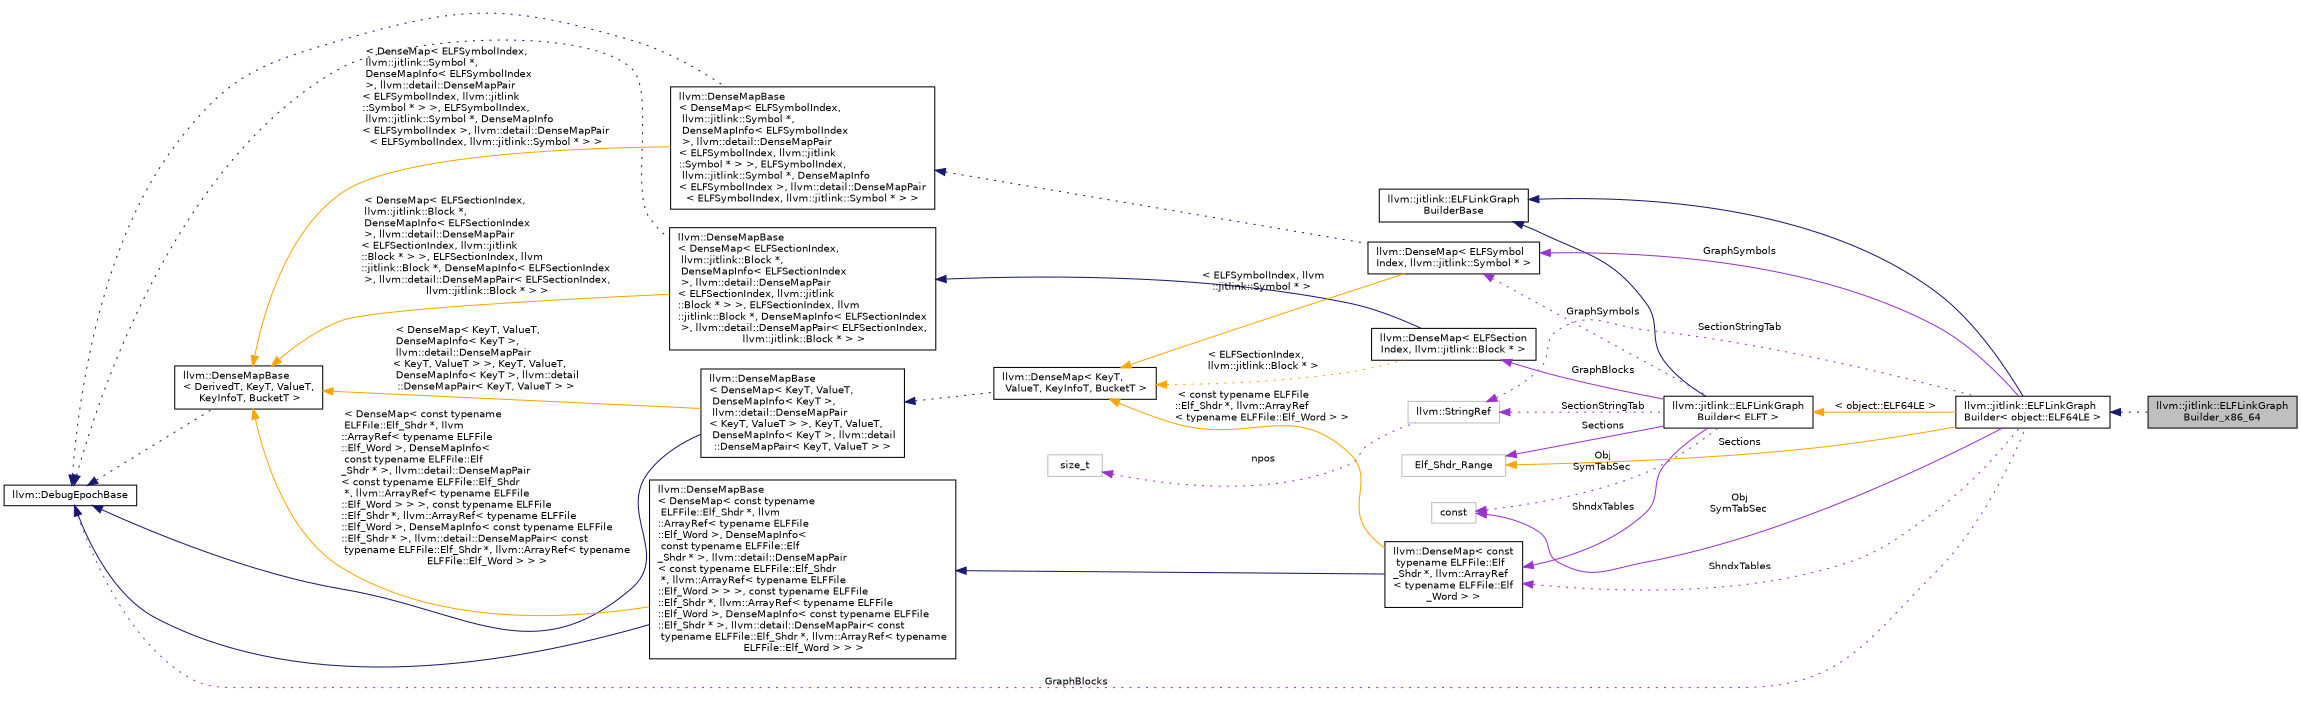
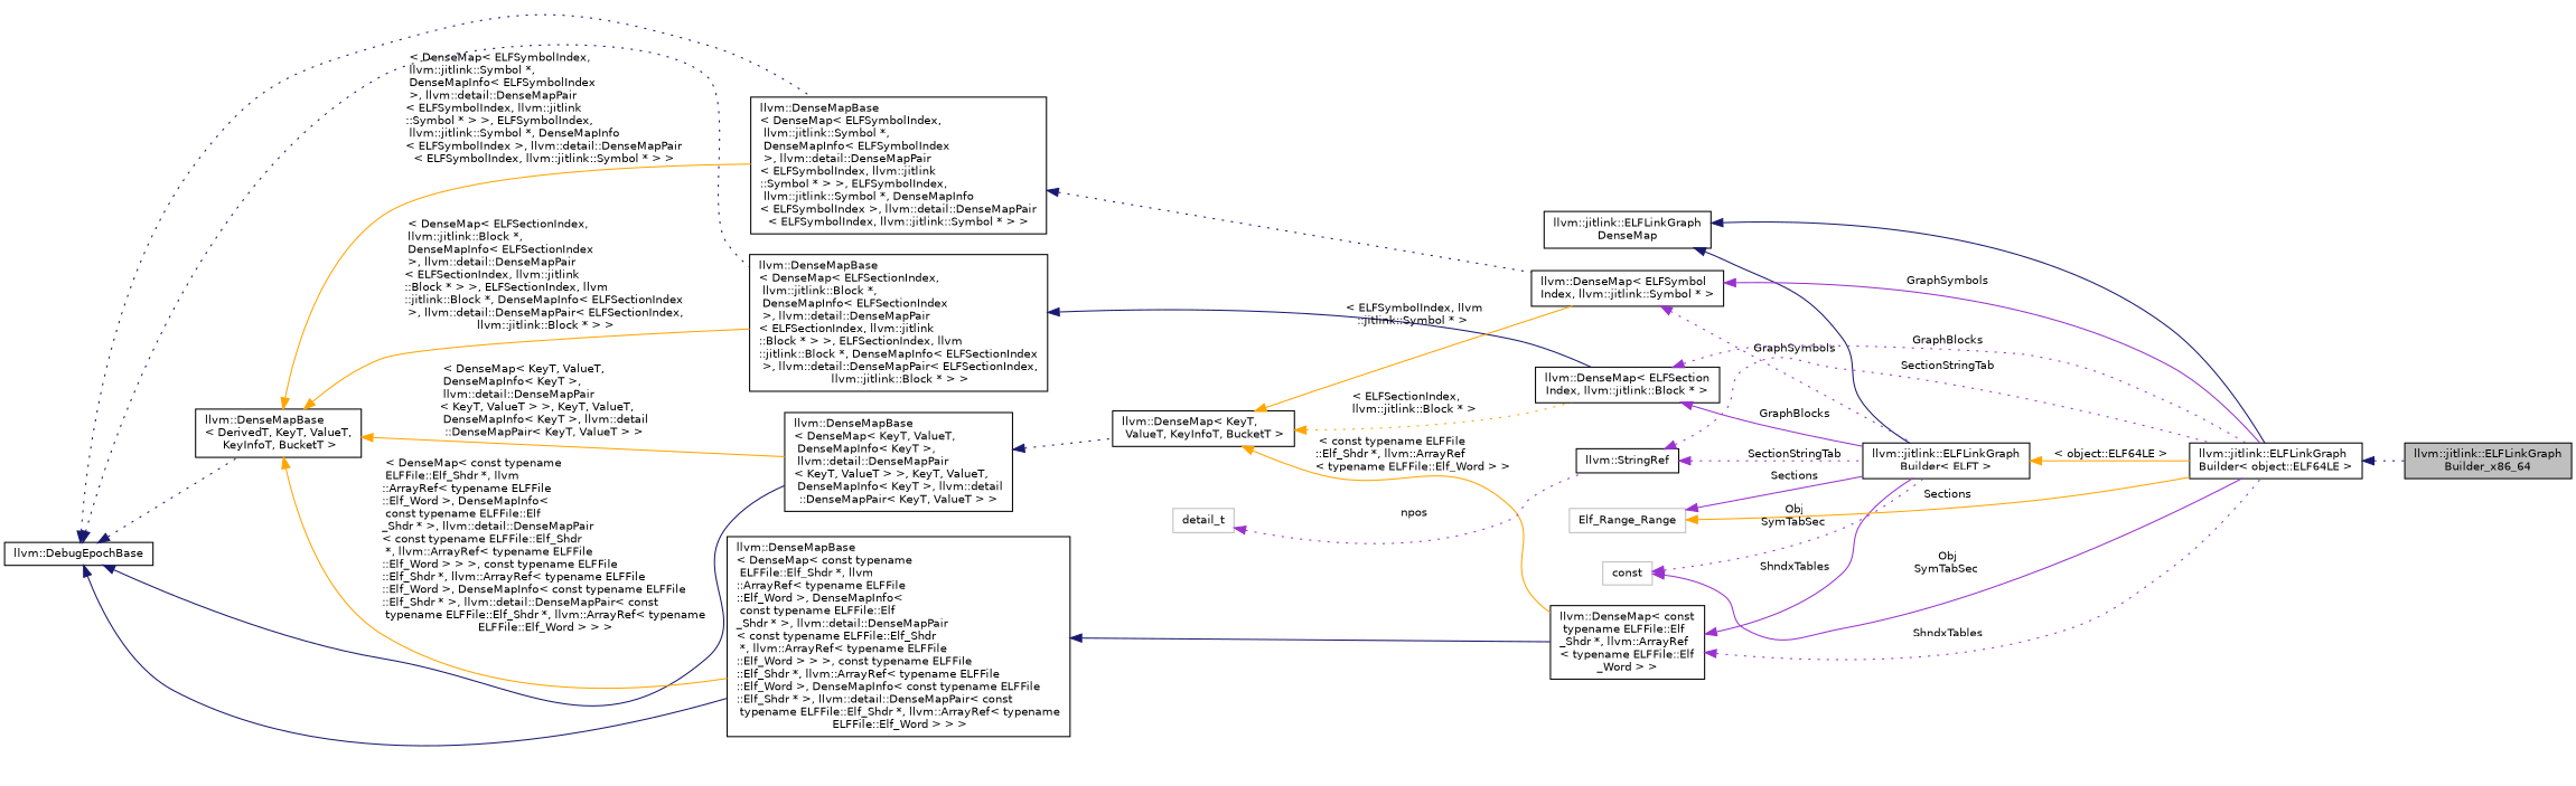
  digraph {
    rankdir=LR
    node [color=black fontname=Helvetica fontsize=10 shape=record]
    edge [color=midnightblue dir=back fontname=Helvetica fontsize=10 labelfontname=Helvetica labelfontsize=10 style=solid]
    n1 [fillcolor=grey75 fontcolor=black height=0.2 label="llvm::jitlink::ELFLinkGraph\lBuilder_x86_64" style=filled width=0.4]
    n2 [height=0.2 label="llvm::jitlink::ELFLinkGraph\lBuilder\< object::ELF64LE \>" width=0.4]
-   n3 [height=0.2 label="llvm::jitlink::ELFLinkGraph\lBuilderBase" width=0.4]
+   n3 [height=0.2 label="llvm::jitlink::ELFLinkGraph\lDenseMap" width=0.4]
    n4 [height=0.2 label="llvm::jitlink::ELFLinkGraph\lBuilder\< ELFT \>" width=0.4]
    n5 [height=0.2 label="llvm::DenseMap\< ELFSymbol\lIndex, llvm::jitlink::Symbol * \>" width=0.4]
    n6 [height=0.2 label="llvm::DenseMapBase\l\< DenseMap\< ELFSymbolIndex,\l llvm::jitlink::Symbol *,\l DenseMapInfo\< ELFSymbolIndex\l \>, llvm::detail::DenseMapPair\l\< ELFSymbolIndex, llvm::jitlink\l::Symbol * \> \>, ELFSymbolIndex,\l llvm::jitlink::Symbol *, DenseMapInfo\l\< ELFSymbolIndex \>, llvm::detail::DenseMapPair\l\< ELFSymbolIndex, llvm::jitlink::Symbol * \> \>" width=0.4]
    n7 [height=0.2 label="llvm::DebugEpochBase" width=0.4]
    n8 [height=0.2 label="llvm::DenseMapBase\l\< DerivedT, KeyT, ValueT,\l KeyInfoT, BucketT \>" width=0.4]
    n9 [height=0.2 label="llvm::DenseMapBase\l\< DenseMap\< KeyT, ValueT,\l DenseMapInfo\< KeyT \>,\l llvm::detail::DenseMapPair\l\< KeyT, ValueT \> \>, KeyT, ValueT,\l DenseMapInfo\< KeyT \>, llvm::detail\l::DenseMapPair\< KeyT, ValueT \> \>" width=0.4]
    n10 [height=0.2 label="llvm::DenseMapBase\l\< DenseMap\< ELFSectionIndex,\l llvm::jitlink::Block *,\l DenseMapInfo\< ELFSectionIndex\l \>, llvm::detail::DenseMapPair\l\< ELFSectionIndex, llvm::jitlink\l::Block * \> \>, ELFSectionIndex, llvm\l::jitlink::Block *, DenseMapInfo\< ELFSectionIndex\l \>, llvm::detail::DenseMapPair\< ELFSectionIndex,\l llvm::jitlink::Block * \> \>" width=0.4]
    n11 [height=0.2 label="llvm::DenseMapBase\l\< DenseMap\< const typename\l ELFFile::Elf_Shdr *, llvm\l::ArrayRef\< typename ELFFile\l::Elf_Word \>, DenseMapInfo\<\l const typename ELFFile::Elf\l_Shdr * \>, llvm::detail::DenseMapPair\l\< const typename ELFFile::Elf_Shdr\l *, llvm::ArrayRef\< typename ELFFile\l::Elf_Word \> \> \>, const typename ELFFile\l::Elf_Shdr *, llvm::ArrayRef\< typename ELFFile\l::Elf_Word \>, DenseMapInfo\< const typename ELFFile\l::Elf_Shdr * \>, llvm::detail::DenseMapPair\< const\l typename ELFFile::Elf_Shdr *, llvm::ArrayRef\< typename\l ELFFile::Elf_Word \> \> \>" width=0.4]
    n12 [height=0.2 label="llvm::DenseMap\< KeyT,\l ValueT, KeyInfoT, BucketT \>" width=0.4]
    n13 [height=0.2 label="llvm::DenseMap\< ELFSection\lIndex, llvm::jitlink::Block * \>" width=0.4]
    n14 [height=0.2 label="llvm::DenseMap\< const\l typename ELFFile::Elf\l_Shdr *, llvm::ArrayRef\l\< typename ELFFile::Elf\l_Word \> \>" width=0.4]
-   n15 [color=grey75 height=0.2 label=Elf_Shdr_Range width=0.4]
+   n15 [color=grey75 height=0.2 label=Elf_Range_Range width=0.4]
    n16 [color=grey75 height=0.2 label=const width=0.4]
-   n17 [color=grey75 height=0.2 label="llvm::StringRef" width=0.4]
-   n18 [color=grey75 height=0.2 label=size_t width=0.4]
+   n17 [height=0.2 label="llvm::StringRef" width=0.4]
+   n18 [color=grey75 height=0.2 label=detail_t width=0.4]
    n2 -> n1 [style=dotted]
    n3 -> n2
    n3 -> n4
    n4 -> n2 [color=orange label=" \< object::ELF64LE \>"]
    n5 -> n2 [color=darkorchid3 label=" GraphSymbols"]
    n5 -> n4 [color=darkorchid3 label=" GraphSymbols" style=dotted]
    n6 -> n5 [style=dotted]
    n7 -> n6 [style=dotted]
    n7 -> n8 [style=dotted]
    n7 -> n9
    n7 -> n10 [style=dotted]
    n7 -> n11
    n8 -> n6 [color=orange label=" \< DenseMap\< ELFSymbolIndex,\l llvm::jitlink::Symbol *,\l DenseMapInfo\< ELFSymbolIndex\l \>, llvm::detail::DenseMapPair\l\< ELFSymbolIndex, llvm::jitlink\l::Symbol * \> \>, ELFSymbolIndex,\l llvm::jitlink::Symbol *, DenseMapInfo\l\< ELFSymbolIndex \>, llvm::detail::DenseMapPair\l\< ELFSymbolIndex, llvm::jitlink::Symbol * \> \>"]
    n8 -> n9 [color=orange label=" \< DenseMap\< KeyT, ValueT,\l DenseMapInfo\< KeyT \>,\l llvm::detail::DenseMapPair\l\< KeyT, ValueT \> \>, KeyT, ValueT,\l DenseMapInfo\< KeyT \>, llvm::detail\l::DenseMapPair\< KeyT, ValueT \> \>"]
    n8 -> n10 [color=orange label=" \< DenseMap\< ELFSectionIndex,\l llvm::jitlink::Block *,\l DenseMapInfo\< ELFSectionIndex\l \>, llvm::detail::DenseMapPair\l\< ELFSectionIndex, llvm::jitlink\l::Block * \> \>, ELFSectionIndex, llvm\l::jitlink::Block *, DenseMapInfo\< ELFSectionIndex\l \>, llvm::detail::DenseMapPair\< ELFSectionIndex,\l llvm::jitlink::Block * \> \>"]
    n8 -> n11 [color=orange label=" \< DenseMap\< const typename\l ELFFile::Elf_Shdr *, llvm\l::ArrayRef\< typename ELFFile\l::Elf_Word \>, DenseMapInfo\<\l const typename ELFFile::Elf\l_Shdr * \>, llvm::detail::DenseMapPair\l\< const typename ELFFile::Elf_Shdr\l *, llvm::ArrayRef\< typename ELFFile\l::Elf_Word \> \> \>, const typename ELFFile\l::Elf_Shdr *, llvm::ArrayRef\< typename ELFFile\l::Elf_Word \>, DenseMapInfo\< const typename ELFFile\l::Elf_Shdr * \>, llvm::detail::DenseMapPair\< const\l typename ELFFile::Elf_Shdr *, llvm::ArrayRef\< typename\l ELFFile::Elf_Word \> \> \>"]
    n9 -> n12 [style=dotted]
    n10 -> n13
    n11 -> n14
    n12 -> n5 [color=orange label=" \< ELFSymbolIndex, llvm\l::jitlink::Symbol * \>"]
    n12 -> n13 [color=orange label=" \< ELFSectionIndex,\l llvm::jitlink::Block * \>" style=dotted]
    n12 -> n14 [color=orange label=" \< const typename ELFFile\l::Elf_Shdr *, llvm::ArrayRef\l\< typename ELFFile::Elf_Word \> \>"]
-   n7 -> n2 [color=darkorchid3 label=" GraphBlocks" style=dotted]
+   n13 -> n2 [color=darkorchid3 label=" GraphBlocks" style=dotted]
    n13 -> n4 [color=darkorchid3 label=" GraphBlocks"]
    n14 -> n2 [color=darkorchid3 label=" ShndxTables" style=dotted]
    n14 -> n4 [color=darkorchid3 label=" ShndxTables"]
    n15 -> n2 [color=orange label=" Sections"]
    n15 -> n4 [color=darkorchid3 label=" Sections"]
    n16 -> n2 [color=darkorchid3 label=" Obj\nSymTabSec"]
    n16 -> n4 [color=darkorchid3 label=" Obj\nSymTabSec" style=dotted]
    n17 -> n2 [color=darkorchid3 label=" SectionStringTab" style=dotted]
    n17 -> n4 [color=darkorchid3 label=" SectionStringTab" style=dotted]
    n18 -> n17 [color=darkorchid3 label=" npos" style=dotted]
  }
